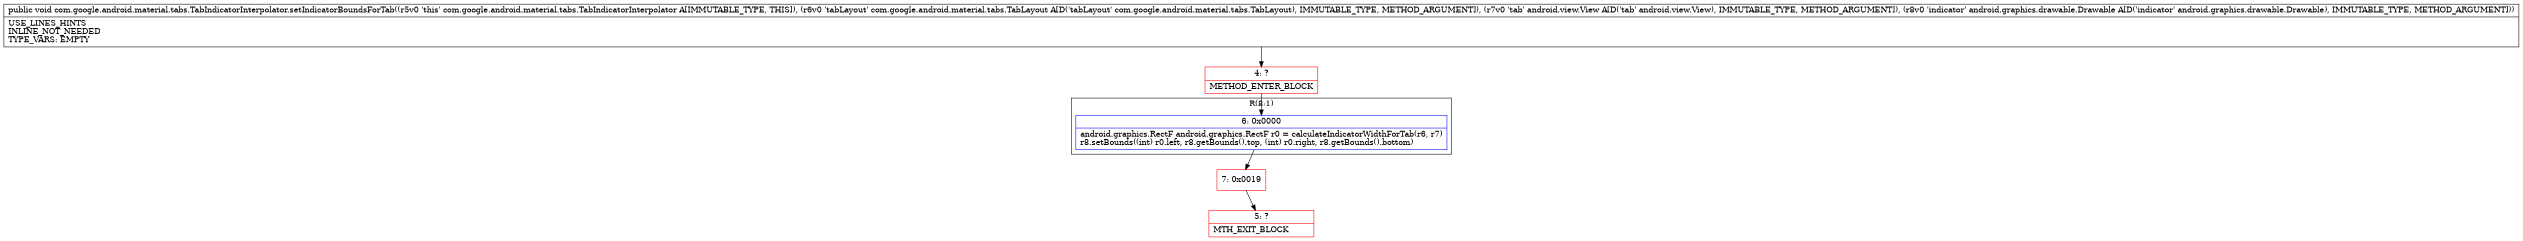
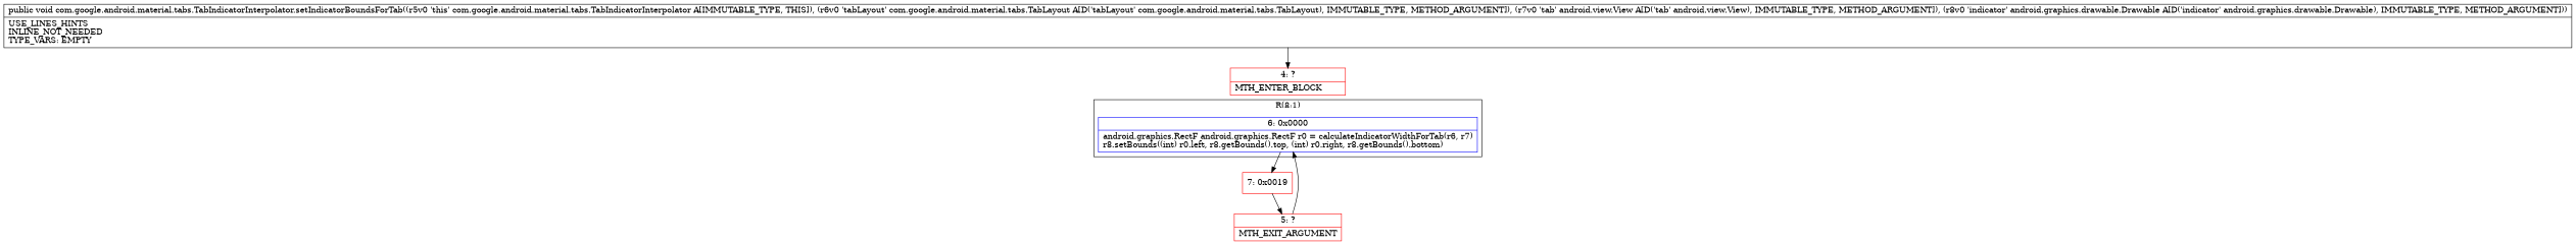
  digraph {
    node [color=red shape=record]
    n1 [color=blue label="{6\:\ 0x0000|android.graphics.RectF android.graphics.RectF r0 = calculateIndicatorWidthForTab(r6, r7)\lr8.setBounds((int) r0.left, r8.getBounds().top, (int) r0.right, r8.getBounds().bottom)\l}"]
    n2 [label="{7\:\ 0x0019}"]
-   n3 [label="{5\:\ ?|MTH_EXIT_BLOCK\l}"]
-   n4 [label="{4\:\ ?|METHOD_ENTER_BLOCK\l}"]
+   n3 [label="{5\:\ ?|MTH_EXIT_ARGUMENT\l}"]
+   n4 [label="{4\:\ ?|MTH_ENTER_BLOCK\l}"]
    n5 [label="{public void com.google.android.material.tabs.TabIndicatorInterpolator.setIndicatorBoundsForTab((r5v0 'this' com.google.android.material.tabs.TabIndicatorInterpolator A[IMMUTABLE_TYPE, THIS]), (r6v0 'tabLayout' com.google.android.material.tabs.TabLayout A[D('tabLayout' com.google.android.material.tabs.TabLayout), IMMUTABLE_TYPE, METHOD_ARGUMENT]), (r7v0 'tab' android.view.View A[D('tab' android.view.View), IMMUTABLE_TYPE, METHOD_ARGUMENT]), (r8v0 'indicator' android.graphics.drawable.Drawable A[D('indicator' android.graphics.drawable.Drawable), IMMUTABLE_TYPE, METHOD_ARGUMENT]))  | USE_LINES_HINTS\lINLINE_NOT_NEEDED\lTYPE_VARS: EMPTY\l}" color=""]
    subgraph cluster_1 {
      label="R(8:1)"
      n1
    }
    n1 -> n2
    n2 -> n3
-   n4 -> n1
+   n3 -> n1
    n5 -> n4
  }
